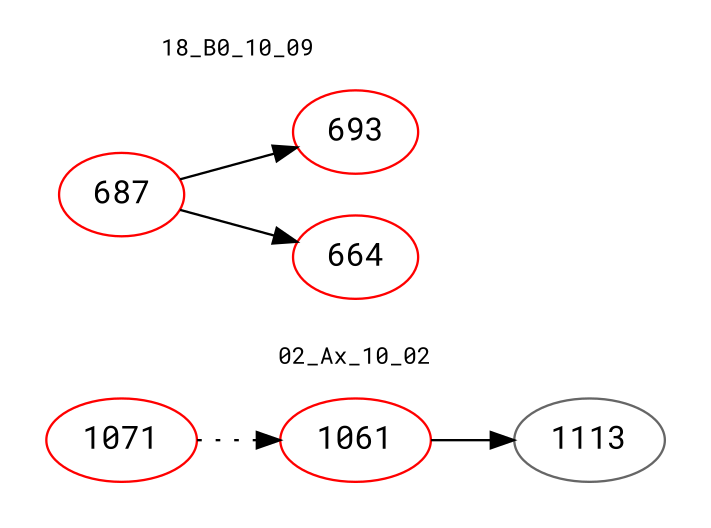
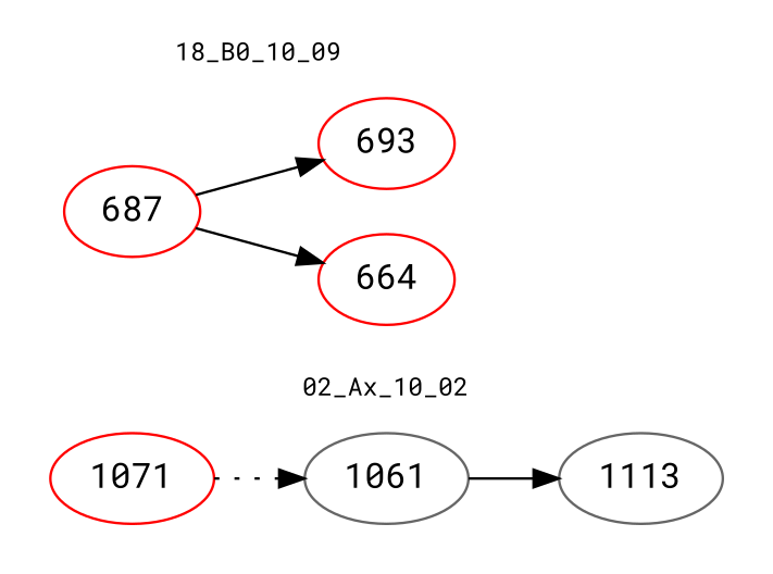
  digraph {
    fontname="Roboto Mono"
    rankdir=LR
    node [color=red fontname="Roboto Mono"]
    edge [color=black fontname="Roboto Mono" style=solid]
    n1 [label=1071]
-   n2 [label=1061]
+   n2 [color=gray40 label=1061]
    n3 [color=gray40 label=1113]
    n4 [label=687]
    n5 [label=664]
    n6 [label=693]
    subgraph cluster_1 {
      color=white
      fontsize=10
      label="02_Ax_10_02"
      n1
      n2
      n3
    }
    subgraph cluster_2 {
      color=white
      fontsize=10
      label="18_B0_10_09"
      n4
      n5
      n6
    }
    n1 -> n2 [style=dotted]
    n2 -> n3
    n4 -> n5
    n4 -> n6
  }
